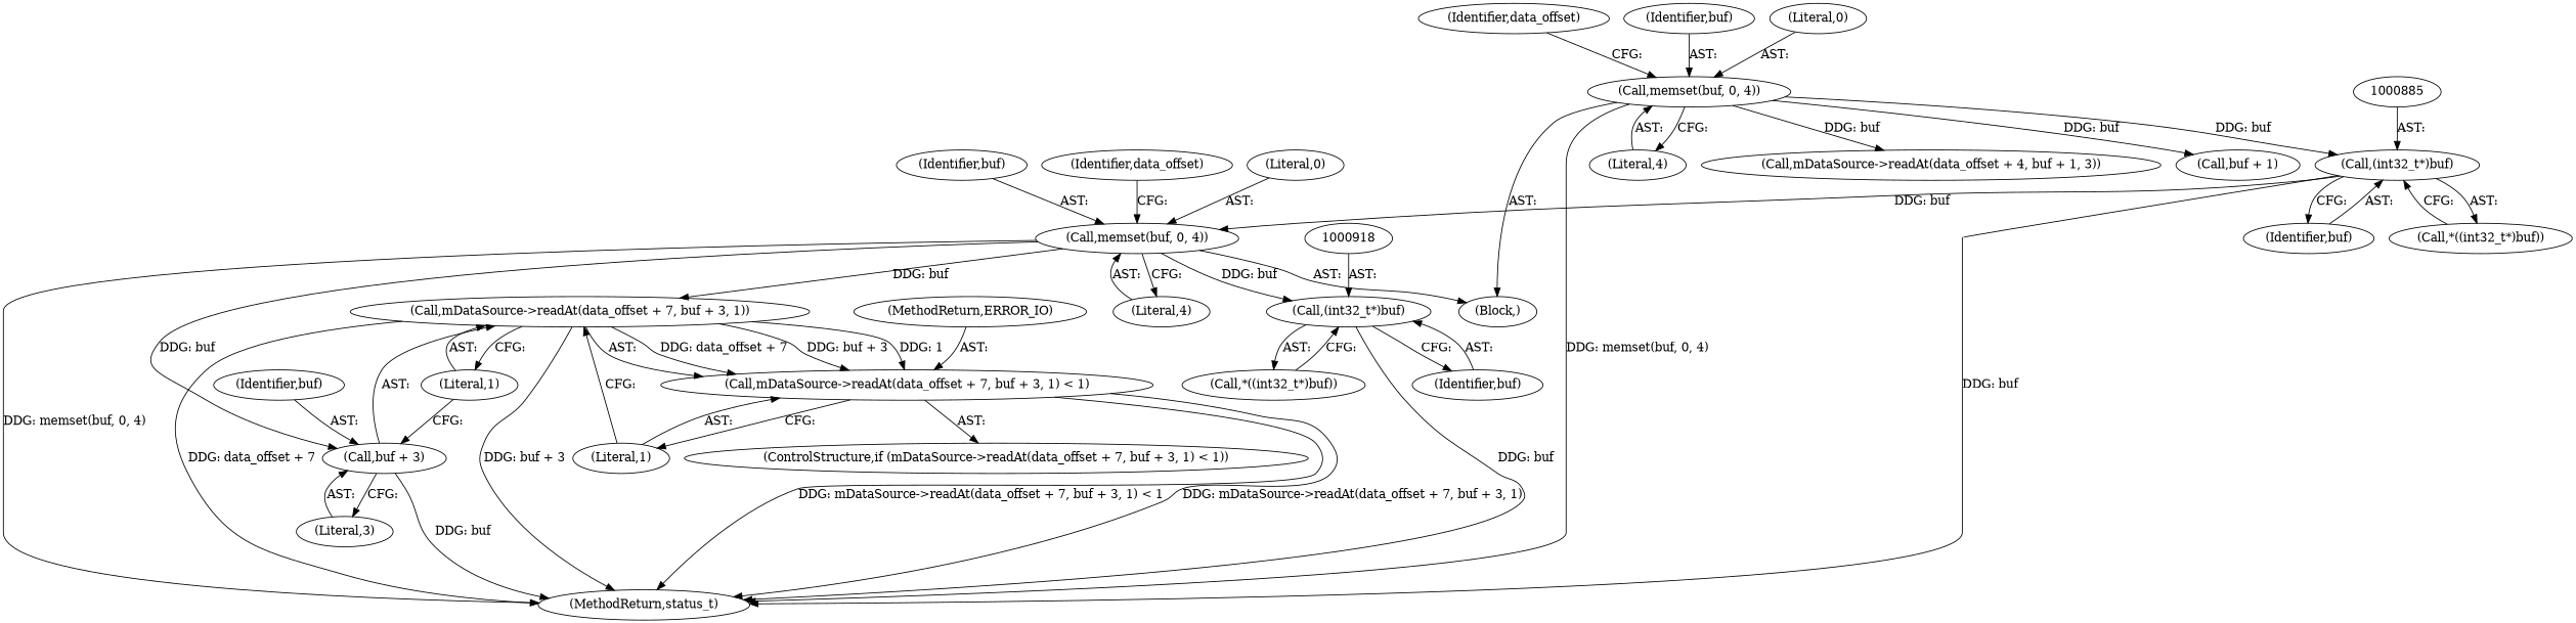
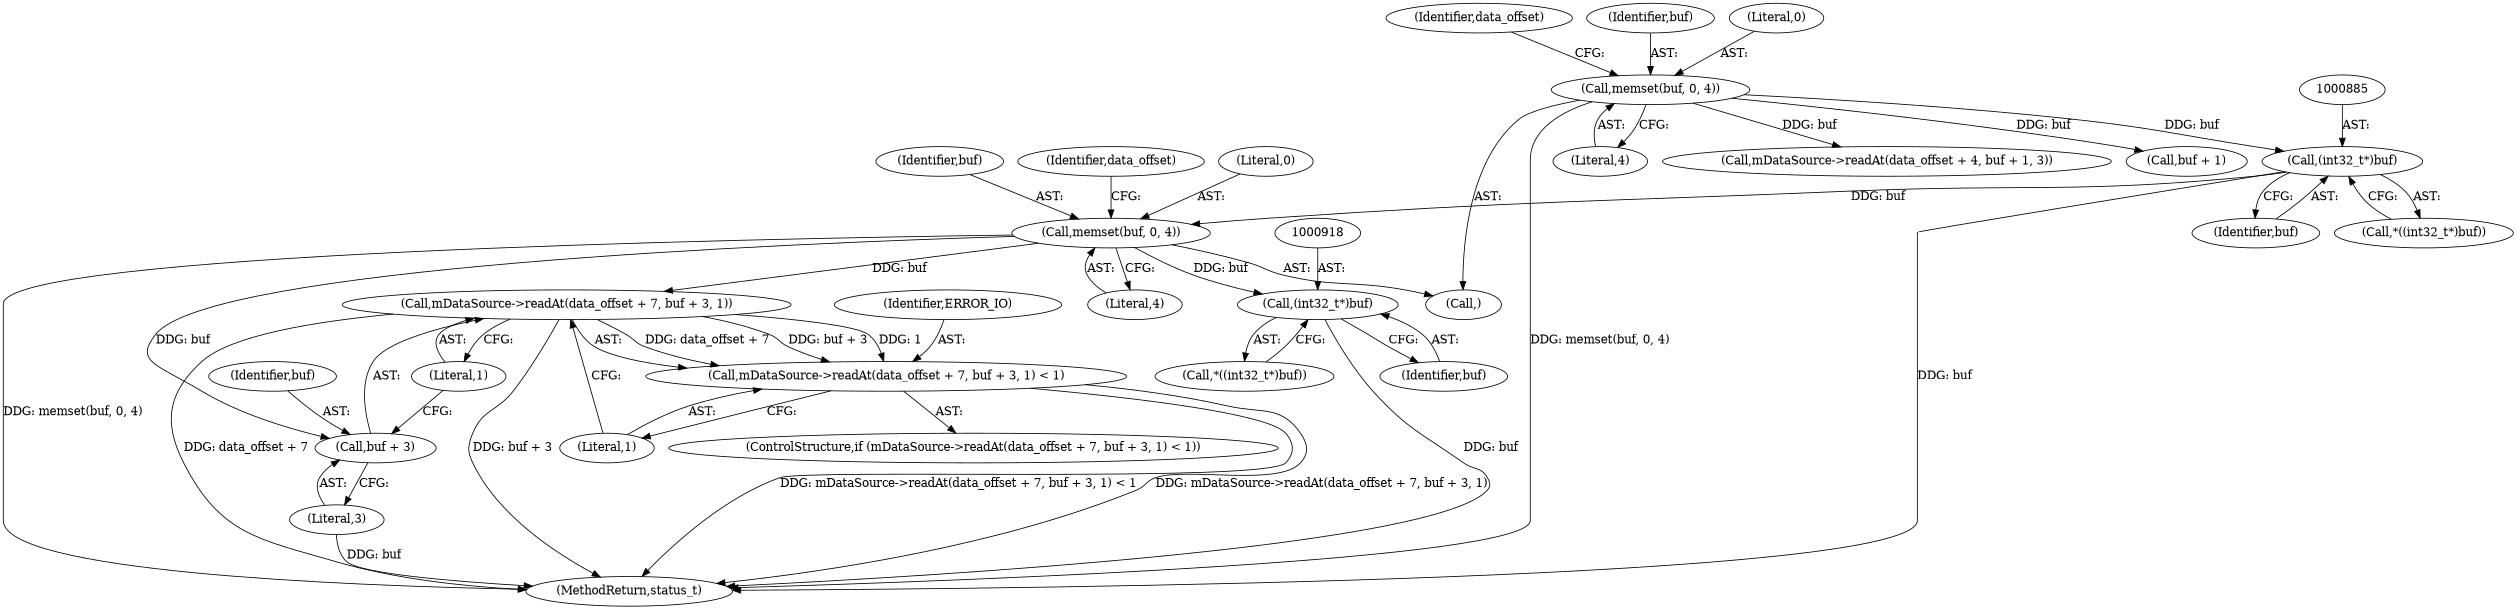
  digraph {
    n1 [label="(Call,memset(buf, 0, 4))"]
    n2 [label="(Call,mDataSource->readAt(data_offset + 7, buf + 3, 1))"]
    n3 [label="(Call,buf + 3)"]
    n4 [label="(Call,(int32_t*)buf)"]
    n5 [label="(Literal,4)"]
-   n6 [label="(Block,)"]
+   n6 [label="(Call,)"]
    n7 [label="(MethodReturn,status_t)"]
    n8 [label="(Call,mDataSource->readAt(data_offset + 7, buf + 3, 1) < 1)"]
    n9 [label="(Literal,1)"]
    n10 [label="(Literal,3)"]
    n11 [label="(Identifier,buf)"]
    n12 [label="(Call,*((int32_t*)buf))"]
    n13 [label="(Call,(int32_t*)buf)"]
    n14 [label="(Call,*((int32_t*)buf))"]
    n15 [label="(Identifier,buf)"]
    n16 [label="(Call,memset(buf, 0, 4))"]
    n17 [label="(Literal,4)"]
    n18 [label="(Call,mDataSource->readAt(data_offset + 4, buf + 1, 3))"]
    n19 [label="(Call,buf + 1)"]
    n20 [label="(Literal,1)"]
    n21 [label="(ControlStructure,if (mDataSource->readAt(data_offset + 7, buf + 3, 1) < 1))"]
    n22 [label="(Identifier,buf)"]
    n23 [label="(Identifier,buf)"]
    n24 [label="(Identifier,data_offset)"]
    n25 [label="(Identifier,data_offset)"]
    n26 [label="(Identifier,buf)"]
    n27 [label="(Literal,0)"]
-   n28 [label="(MethodReturn,ERROR_IO)"]
+   n28 [label="(Identifier,ERROR_IO)"]
    n29 [label="(Literal,0)"]
    1000885
    1000918
    n1 -> n2 [label="DDG: buf"]
    n1 -> n3 [label="DDG: buf"]
    n1 -> n4 [label="DDG: buf"]
    n1 -> n5 [label="CFG: "]
    n1 -> n6 [label="AST: "]
    n1 -> n7 [label="DDG: memset(buf, 0, 4)"]
    n2 -> n7 [label="DDG: buf + 3"]
    n2 -> n7 [label="DDG: data_offset + 7"]
    n2 -> n8 [label="AST: "]
    n2 -> n8 [label="DDG: data_offset + 7"]
    n2 -> n8 [label="DDG: buf + 3"]
    n2 -> n8 [label="DDG: 1"]
    n2 -> n9 [label="CFG: "]
    n3 -> n2 [label="AST: "]
-   n3 -> n7 [label="DDG: buf"]
+   n10 -> n7 [label="DDG: buf"]
    n3 -> n10 [label="CFG: "]
    n4 -> n7 [label="DDG: buf"]
    n4 -> n11 [label="CFG: "]
    n4 -> n12 [label="AST: "]
    n5 -> n1 [label="AST: "]
    n8 -> n7 [label="DDG: mDataSource->readAt(data_offset + 7, buf + 3, 1) < 1"]
    n8 -> n7 [label="DDG: mDataSource->readAt(data_offset + 7, buf + 3, 1)"]
    n8 -> n20 [label="CFG: "]
    n8 -> n21 [label="AST: "]
    n9 -> n2 [label="AST: "]
    n9 -> n3 [label="CFG: "]
    n10 -> n3 [label="AST: "]
    n11 -> n4 [label="AST: "]
    n12 -> n4 [label="CFG: "]
    n13 -> n1 [label="DDG: buf"]
    n13 -> n7 [label="DDG: buf"]
    n13 -> n14 [label="AST: "]
    n13 -> n15 [label="CFG: "]
    n14 -> n13 [label="CFG: "]
    n15 -> n13 [label="AST: "]
    n16 -> n6 [label="AST: "]
    n16 -> n7 [label="DDG: memset(buf, 0, 4)"]
    n16 -> n13 [label="DDG: buf"]
    n16 -> n17 [label="CFG: "]
    n16 -> n18 [label="DDG: buf"]
    n16 -> n19 [label="DDG: buf"]
    n17 -> n16 [label="AST: "]
    n20 -> n2 [label="CFG: "]
    n20 -> n8 [label="AST: "]
    n22 -> n3 [label="AST: "]
    n23 -> n1 [label="AST: "]
    n24 -> n16 [label="CFG: "]
    n25 -> n1 [label="CFG: "]
    n26 -> n16 [label="AST: "]
    n27 -> n1 [label="AST: "]
    n28 -> n8 [label="AST: "]
    n29 -> n16 [label="AST: "]
    1000885 -> n13 [label="AST: "]
    1000918 -> n4 [label="AST: "]
  }
